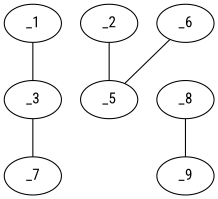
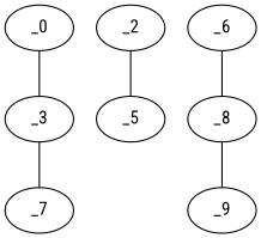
  graph {
    fontname="Roboto Condensed"
    node [charge=0 chem=4 fontname="Roboto Condensed" symbol="N  " x=2.809 y=0.5194]
    edge [fontname="Roboto Condensed" valence=1]
    _3 [chem=1 symbol="C  " y=-0.4806]
-   _1
+   _1 [label=_0]
    _2 [chem=1 symbol="C  " x=3.6751 y=1.0194]
    _5 [x=4.5411]
    _7 [x=3.618 y=-1.0684]
    _6 [x=2 y=-1.0684]
    _8 [x=2.309 y=-2.0194]
    _9 [x=3.309 y=-2.0194]
    _3 -- _7
    _1 -- _3
    _2 -- _5
-   _6 -- _5
+   _6 -- _8
    _8 -- _9 [valence=2]
  }
